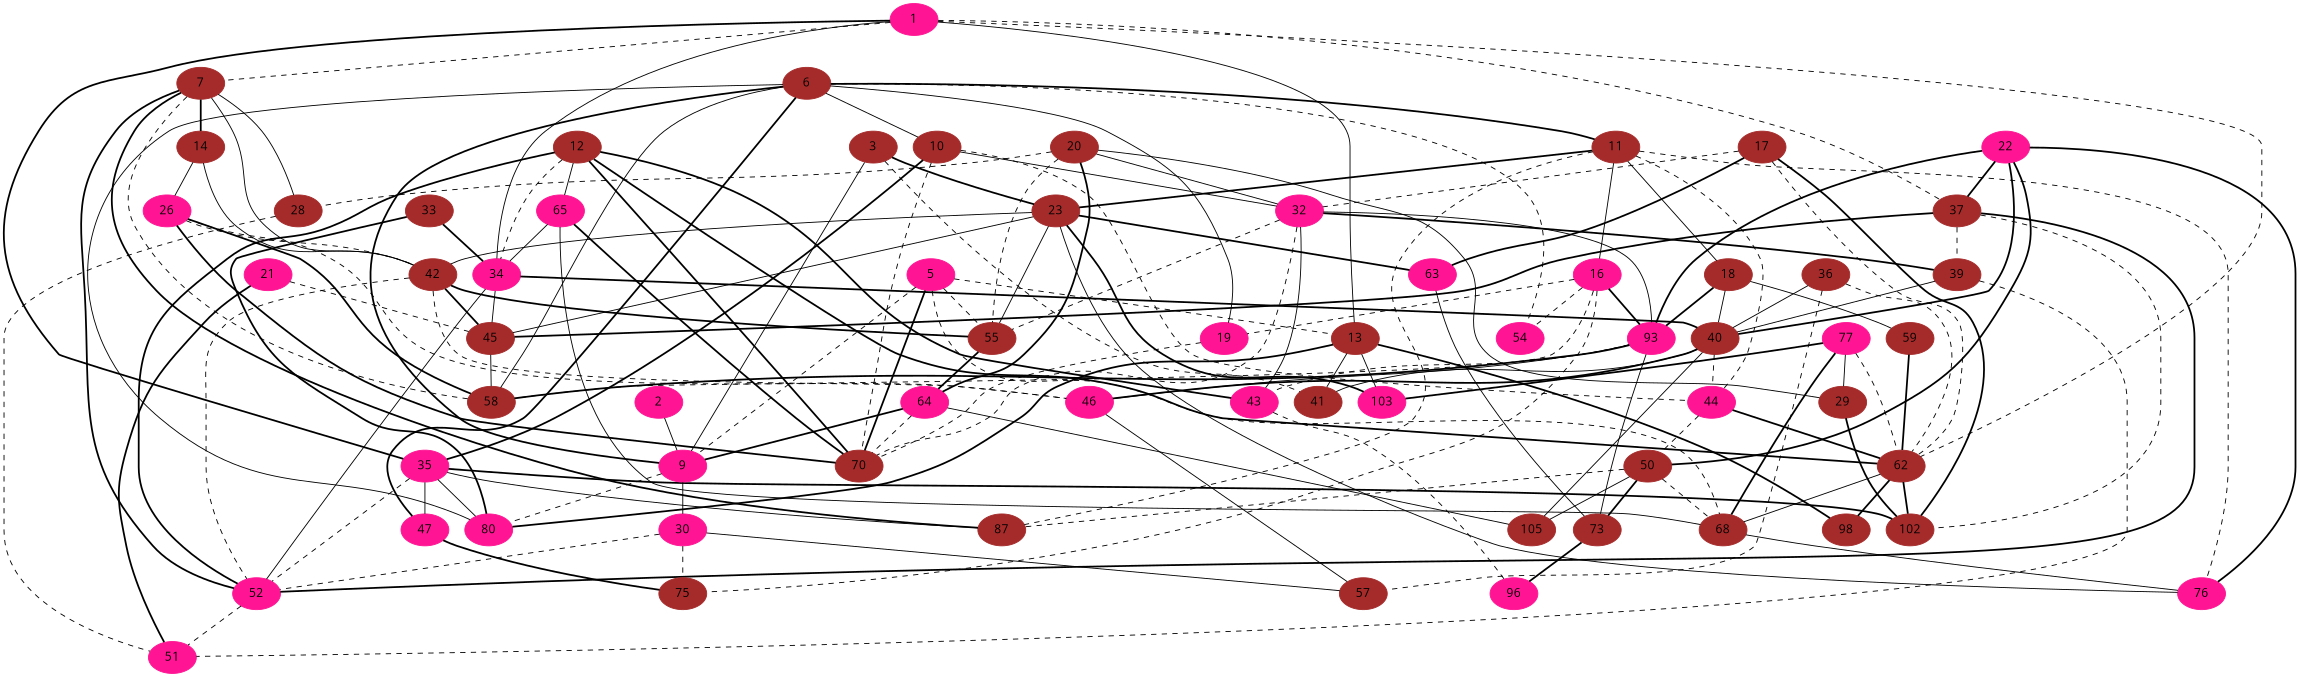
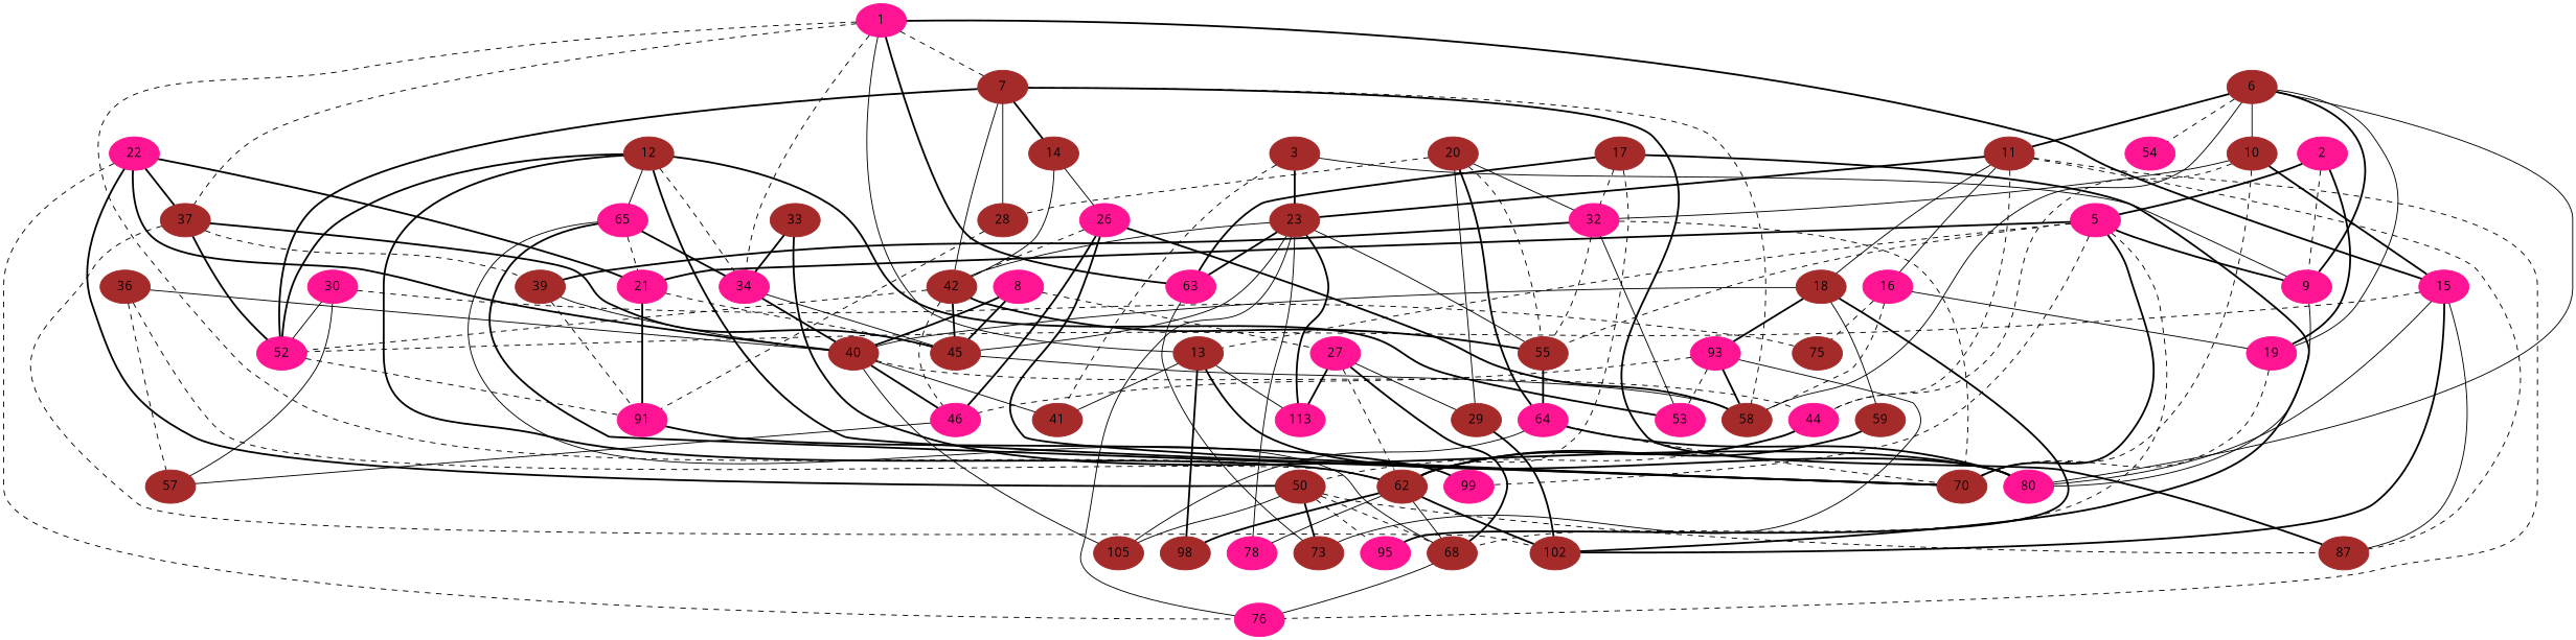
  graph {
    fontname="Open Sans"
    node [color=brown fontname="Open Sans" style=filled]
    edge [fontname="Open Sans" style=bold]
    1 [color=deeppink super="+4"]
    7 [super="+25"]
    13 [super="+60"]
    34 [color=deeppink]
-   35 [color=deeppink super="+67"]
+   35 [color=deeppink super="+67" label=15]
    37 [super="+100"]
    62 [super="+106"]
    63 [color=deeppink]
    58 [super="+90"]
    14
    28
    42 [super="+69"]
    52 [color=deeppink super="+72"]
    87
    41
    80 [color=deeppink super="+83"]
    98
-   103 [color=deeppink]
+   103 [color=deeppink label=113]
    40 [super="+104"]
    45 [super="+92"]
-   47 [color=deeppink super="+97"]
    102
    39
    68 [super="+79"]
+   78 [color=deeppink]
    73 [super="+94"]
    5 [color=deeppink super="+86"]
    9 [color=deeppink super="+101"]
    21 [color=deeppink super="+93"]
    55
    70 [super="+77"]
+   99 [color=deeppink]
    2 [color=deeppink]
    19 [color=deeppink super="+81"]
    30 [color=deeppink]
    3
    23 [super="+85"]
    76 [color=deeppink]
-   91 [color=deeppink label=51]
+   91 [color=deeppink]
    64 [color=deeppink]
    6 [super="+24"]
    10 [super="+48"]
    11 [super="+88"]
    54 [color=deeppink]
    32 [color=deeppink super="+82"]
    44 [color=deeppink super="+51"]
    16 [color=deeppink]
    18 [super="+89"]
    75
    26 [color=deeppink super="+84"]
    46 [color=deeppink super="+49"]
-   27 [color=deeppink super="+65" label=77]
+   27 [color=deeppink super="+65"]
    29 [super="+38"]
+   8 [color=deeppink]
    105
    57 [super="+74"]
-   53 [color=deeppink label=43]
+   53 [color=deeppink]
    n58 [color=deeppink label=93 super="+66"]
    50 [super="+71"]
    59
+   95 [color=deeppink]
    12 [super="+31"]
    n63 [color=deeppink label=65]
-   96 [color=deeppink]
    17
    20 [super="+56"]
    22 [color=deeppink super="+107"]
    33
    36
    1 -- 7 [style=dashed]
    1 -- 13 [style=solid]
-   1 -- 34 [style=solid]
+   1 -- 34 [style=dashed]
    1 -- 35
    1 -- 37 [style=dashed]
    1 -- 62 [style=dashed]
+   1 -- 63
    7 -- 58 [style=dashed]
    7 -- 14
    7 -- 28 [style=solid]
    7 -- 42 [style=solid]
    7 -- 52
    7 -- 87
    13 -- 41 [style=solid]
    13 -- 80
    13 -- 98
    13 -- 103 [style=solid]
-   34 -- 52 [style=solid]
    34 -- 40
    34 -- 45 [style=solid]
    35 -- 52 [style=dashed]
    35 -- 87 [style=solid]
    35 -- 80 [style=solid]
-   35 -- 47 [style=solid]
    35 -- 102
    37 -- 52
    37 -- 45
    37 -- 102 [style=dashed]
    37 -- 39 [style=dashed]
    62 -- 98
    62 -- 102
    62 -- 68 [style=solid]
+   62 -- 78 [style=solid]
    63 -- 73 [style=solid]
    14 -- 42 [style=solid]
    14 -- 26 [style=solid]
    28 -- 91 [style=dashed]
    42 -- 52 [style=dashed]
    42 -- 45 [weight=2]
    42 -- 55
    42 -- 46 [style=dashed]
    52 -- 91 [style=dashed]
    40 -- 41 [style=solid]
    40 -- 44 [style=dashed]
    40 -- 46
    40 -- 105 [style=solid]
    45 -- 58 [style=solid]
-   47 -- 75
    39 -- 40 [style=solid]
    39 -- 91 [style=dashed]
    68 -- 76 [style=solid]
-   73 -- 96
    5 -- 13 [style=dashed]
    5 -- 68 [style=dashed]
-   5 -- 9 [style=dashed]
+   5 -- 9
+   5 -- 21
    5 -- 55 [style=dashed]
    5 -- 70
-   9 -- 80 [style=dashed]
-   9 -- 30 [style=solid]
+   5 -- 99 [style=dashed]
+   9 -- 80 [style=solid]
    21 -- 45 [style=dashed]
    21 -- 91
    55 -- 64
-   2 -- 9 [style=solid]
+   2 -- 5
+   2 -- 9 [style=dashed]
+   2 -- 19
    19 -- 70 [style=dashed]
-   30 -- 52 [style=dashed]
+   30 -- 52 [style=solid]
    30 -- 75 [style=dashed]
    30 -- 57 [style=solid]
    3 -- 41 [style=dashed]
    3 -- 9 [style=solid]
    3 -- 23
    23 -- 63
    23 -- 42 [style=solid]
    23 -- 103
    23 -- 45 [style=solid]
+   23 -- 78 [style=solid]
    23 -- 55 [style=solid]
    23 -- 76 [style=solid]
-   64 -- 9
+   91 -- 99
+   64 -- 80
    64 -- 70 [style=dashed]
    64 -- 105 [style=solid]
    6 -- 58 [style=solid]
    6 -- 80 [style=solid]
-   6 -- 47
    6 -- 9
    6 -- 19 [style=solid]
    6 -- 10 [style=solid]
    6 -- 11
    6 -- 54 [style=dashed]
    10 -- 35
    10 -- 70 [style=dashed]
    10 -- 32 [style=solid]
    10 -- 44 [style=dashed]
    11 -- 87 [style=dashed]
    11 -- 23
    11 -- 76 [style=dashed]
    11 -- 44 [style=dashed]
    11 -- 16 [style=solid]
    11 -- 18 [style=solid]
    32 -- 39
    32 -- 55 [style=dashed]
    32 -- 70 [style=dashed]
    32 -- 53 [style=solid]
-   32 -- n58 [style=solid]
    44 -- 62
    44 -- 50 [style=dashed]
    16 -- 58 [style=dashed]
-   16 -- 19 [style=dashed]
-   16 -- 54 [style=dashed]
+   16 -- 19 [style=solid]
    16 -- 75 [style=dashed]
-   16 -- n58
    18 -- 40 [style=solid]
    18 -- n58
    18 -- 59 [style=solid]
+   18 -- 95
    26 -- 58
    26 -- 42 [style=dashed]
    26 -- 70
-   26 -- 46 [style=dashed]
+   26 -- 46
    46 -- 57 [style=solid]
    27 -- 62 [style=dashed]
    27 -- 103
    27 -- 68
    27 -- 29 [style=solid]
    29 -- 102
-   53 -- 96 [style=dashed]
+   8 -- 40
+   8 -- 45
+   8 -- 27 [style=dashed]
    n58 -- 58
    n58 -- 73 [style=solid]
-   n58 -- 46 [style=solid]
+   n58 -- 46 [style=dashed]
    n58 -- 53 [style=dashed]
    50 -- 87 [style=dashed]
    50 -- 68 [style=dashed]
    50 -- 73
    50 -- 105 [style=solid]
+   50 -- 95 [style=dashed]
    59 -- 62
    12 -- 34 [style=dashed]
    12 -- 62
    12 -- 52
    12 -- 70
    12 -- 53
    12 -- n63 [style=solid]
-   n63 -- 34 [style=solid]
+   n63 -- 34
    n63 -- 68 [style=solid]
+   n63 -- 21 [style=dashed]
    n63 -- 70
    17 -- 62 [style=dashed]
    17 -- 63
    17 -- 102
    17 -- 32 [style=dashed]
    20 -- 28 [style=dashed weight=2]
    20 -- 55 [style=dashed]
    20 -- 64
    20 -- 32 [style=solid]
    20 -- 29 [style=solid]
    22 -- 37
    22 -- 40
-   22 -- 76
-   22 -- n58
+   22 -- 76 [style=dashed]
+   22 -- 21
    22 -- 50
    33 -- 34
    33 -- 80
    36 -- 62 [style=dashed]
    36 -- 40 [style=solid]
    36 -- 57 [style=dashed]
  }
